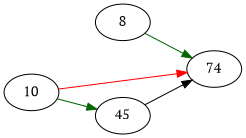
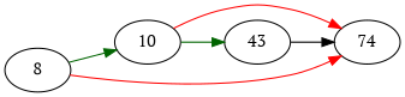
  strict digraph {
    fontname="PT Serif"
    rankdir=LR
    node [fontname="PT Serif"]
    edge [color=darkgreen cond=true fontname="PT Serif"]
    8 [entry=true]
    n2 [label=10]
    n3 [label=74]
-   43 [label=45]
-   8 -> n3 [cond=false]
+   43
+   8 -> n2
+   8 -> n3 [color=red cond=false]
    n2 -> n3 [color=red cond=false]
    n2 -> 43
    43 -> n3 [color="" cond=""]
  }
